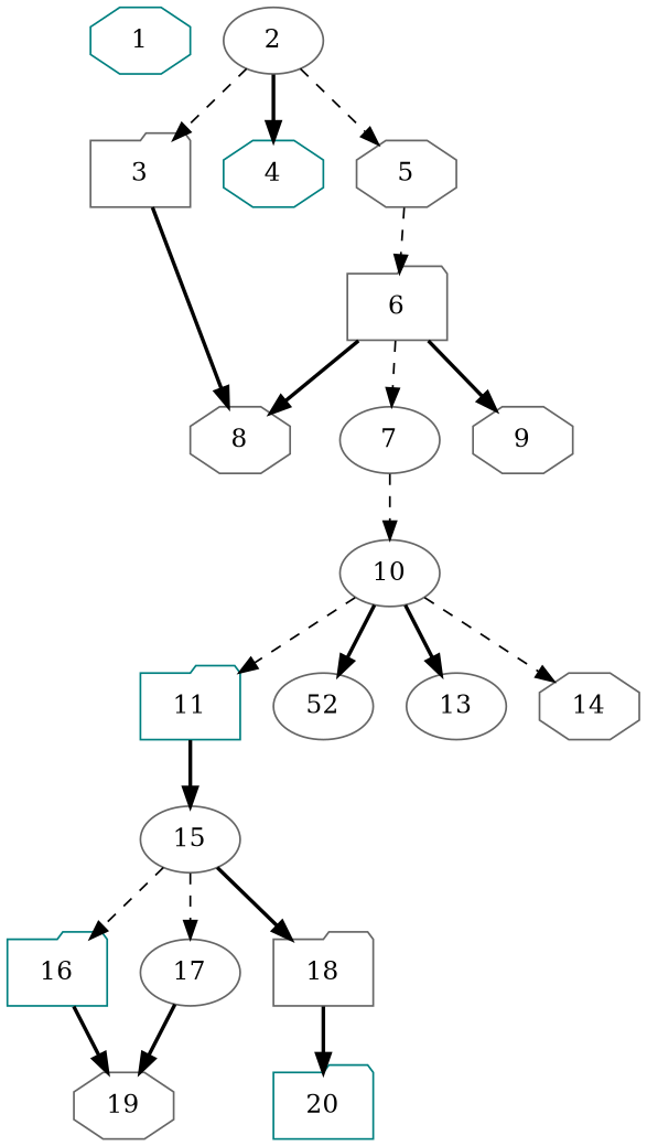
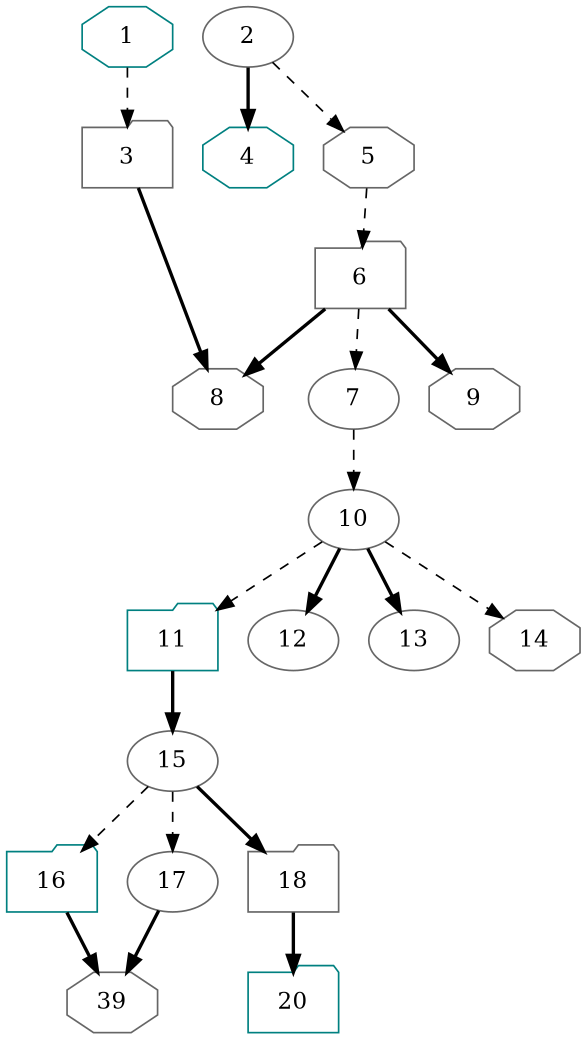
  digraph {
    node [alpha=0.16 color=gray40 shape=octagon]
    edge [style=bold]
    1 [alpha=0.12 color=teal expect_size=17763328]
    2 [alpha=0.07 expect_size=12988416 shape=ellipse]
    3 [alpha=0.17 expect_size=10787840 shape=folder]
    4 [alpha=0.18 color=teal expect_size=9099264]
    5 [alpha=0.19 expect_size=13628416]
    8 [expect_size=9483264]
    6 [alpha=0.03 expect_size=47483904 shape=folder]
    7 [alpha=0.05 expect_size=13705216 shape=ellipse]
    9 [expect_size=10072064]
    10 [alpha=0.07 expect_size=5660672 shape=ellipse]
    11 [alpha=0.14 color=teal expect_size=15946752 shape=folder]
-   12 [expect_size=45358080 shape=ellipse label=52]
+   12 [expect_size=45358080 shape=ellipse]
    13 [alpha=0.11 expect_size=14401536 shape=ellipse]
    14 [alpha=0.11 expect_size=8390656]
    15 [alpha=0.05 expect_size=51330048 shape=ellipse]
    16 [alpha=0.02 color=teal expect_size=47919104 shape=folder]
    17 [alpha=0.11 expect_size=8055808 shape=ellipse]
    18 [alpha=0.08 expect_size=19318784 shape=folder]
-   19 [expect_size=9903104]
+   19 [expect_size=9903104 label=39]
    20 [alpha=0.04 color=teal expect_size=48146432 shape=folder]
-   2 -> 3 [style=dashed]
+   1 -> 3 [style=dashed]
    2 -> 4
    2 -> 5 [style=dashed]
    3 -> 8
    5 -> 6 [style=dashed]
    6 -> 8
    6 -> 7 [style=dashed]
    6 -> 9
    7 -> 10 [style=dashed]
    10 -> 11 [style=dashed]
    10 -> 12
    10 -> 13
    10 -> 14 [style=dashed]
    11 -> 15
    15 -> 16 [style=dashed]
    15 -> 17 [style=dashed]
    15 -> 18
    16 -> 19
    17 -> 19
    18 -> 20
  }
